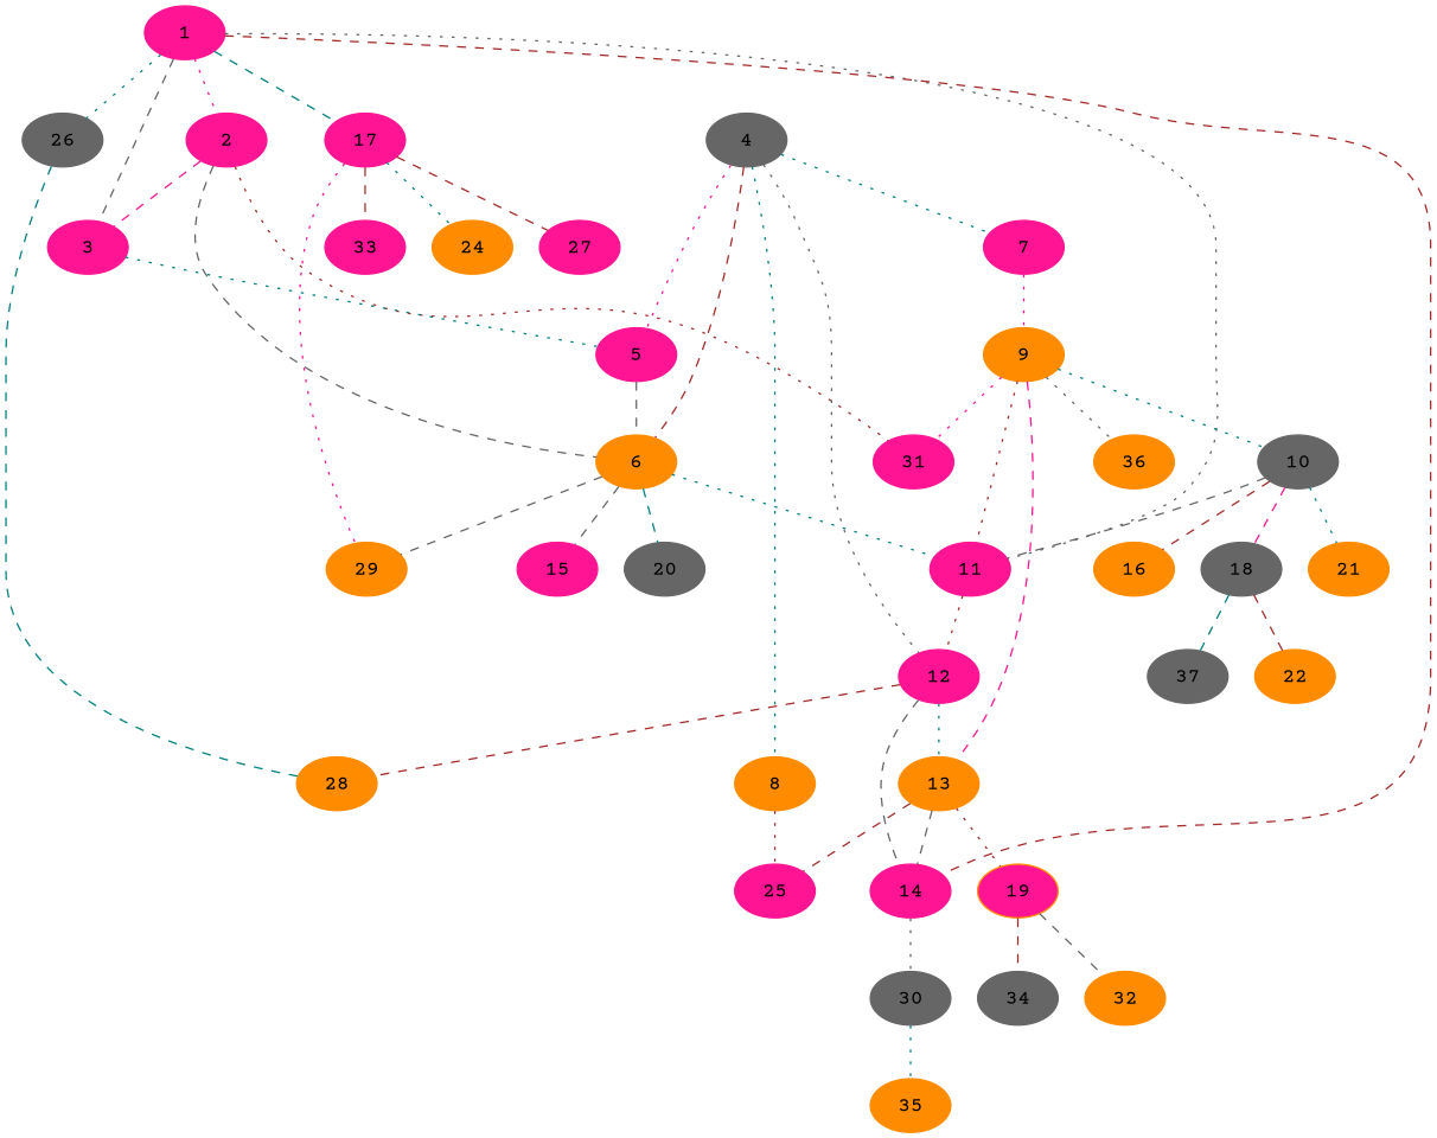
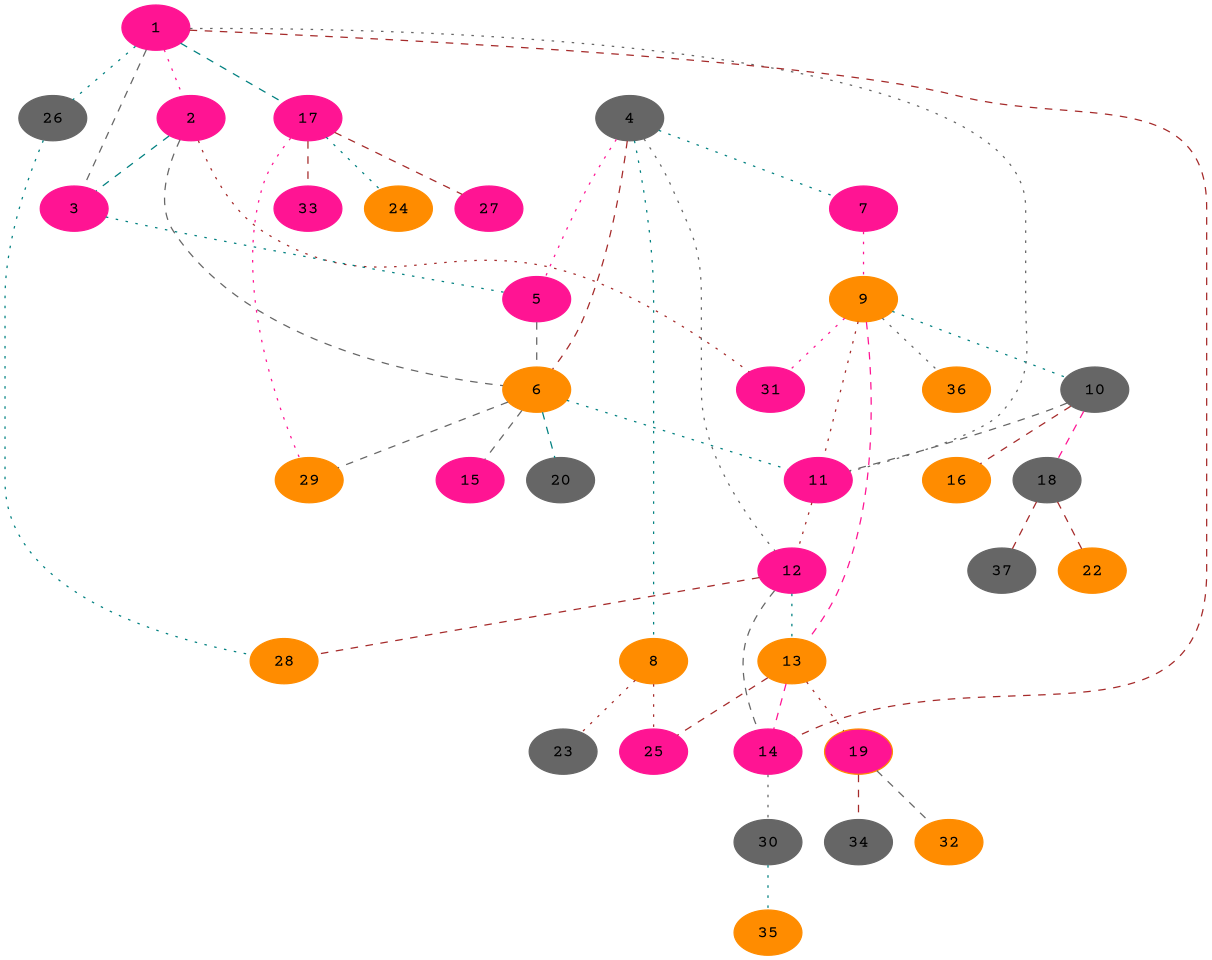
  graph {
    fontname="Courier Prime"
    node [color=deeppink fontname="Courier Prime" style=filled]
    edge [color=brown fontname="Courier Prime" style=dotted weight=1.0]
    1
    2
    3
    11
    14
    17
    26 [color=gray40]
    6 [color=darkorange]
    31
    5
    12
    30 [color=gray40]
    29 [color=darkorange]
    24 [color=darkorange]
    27
    33
    28 [color=darkorange]
    15
    20 [color=gray40]
    8 [color=darkorange]
+   23 [color=gray40]
    25
    4 [color=gray40]
    7
    9 [color=darkorange]
    13 [color=darkorange]
    10 [color=gray40]
    36 [color=darkorange]
    16 [color=darkorange]
    18 [color=gray40]
-   21 [color=darkorange]
    19 [color=darkorange fillcolor=deeppink]
    22 [color=darkorange]
    37 [color=gray40]
    32 [color=darkorange]
    34 [color=gray40]
    35 [color=darkorange]
    1 -- 2 [color=deeppink]
    1 -- 3 [color=gray40 style=dashed]
    1 -- 11 [color=gray40]
    1 -- 14 [style=dashed]
    1 -- 17 [color=teal style=dashed]
    1 -- 26 [color=teal weight=3.0]
-   2 -- 3 [color=deeppink style=dashed]
+   2 -- 3 [color=teal style=dashed]
    2 -- 6 [color=gray40 style=dashed]
    2 -- 31 [weight=2.0]
    3 -- 5 [color=teal]
    11 -- 12
    14 -- 30 [color=gray40]
    17 -- 29 [color=deeppink]
    17 -- 24 [color=teal]
    17 -- 27 [style=dashed]
    17 -- 33 [style=dashed]
-   26 -- 28 [color=teal style=dashed]
+   26 -- 28 [color=teal]
    6 -- 11 [color=teal]
    6 -- 29 [color=gray40 style=dashed]
    6 -- 15 [color=gray40 style=dashed]
    6 -- 20 [color=teal style=dashed]
    5 -- 6 [color=gray40 style=dashed]
    12 -- 14 [color=gray40 style=dashed]
    12 -- 28 [style=dashed]
    12 -- 13 [color=teal weight=5.0]
    30 -- 35 [color=teal]
+   8 -- 23
    8 -- 25 [weight=4.0]
    4 -- 6 [style=dashed]
    4 -- 5 [color=deeppink weight=3.0]
    4 -- 12 [color=gray40 weight=2.0]
    4 -- 8 [color=teal]
    4 -- 7 [color=teal]
    7 -- 9 [color=deeppink weight=2.0]
    9 -- 11
    9 -- 31 [color=deeppink]
    9 -- 13 [color=deeppink style=dashed]
    9 -- 10 [color=teal]
    9 -- 36 [color=gray40]
-   13 -- 14 [color=gray40 style=dashed]
+   13 -- 14 [color=deeppink style=dashed]
    13 -- 25 [style=dashed]
    13 -- 19
    10 -- 11 [color=gray40 style=dashed]
    10 -- 16 [style=dashed]
    10 -- 18 [color=deeppink style=dashed]
-   10 -- 21 [color=teal]
    18 -- 22 [style=dashed]
-   18 -- 37 [color=teal style=dashed]
+   18 -- 37 [style=dashed]
    19 -- 32 [color=gray40 style=dashed]
    19 -- 34 [style=dashed]
  }
